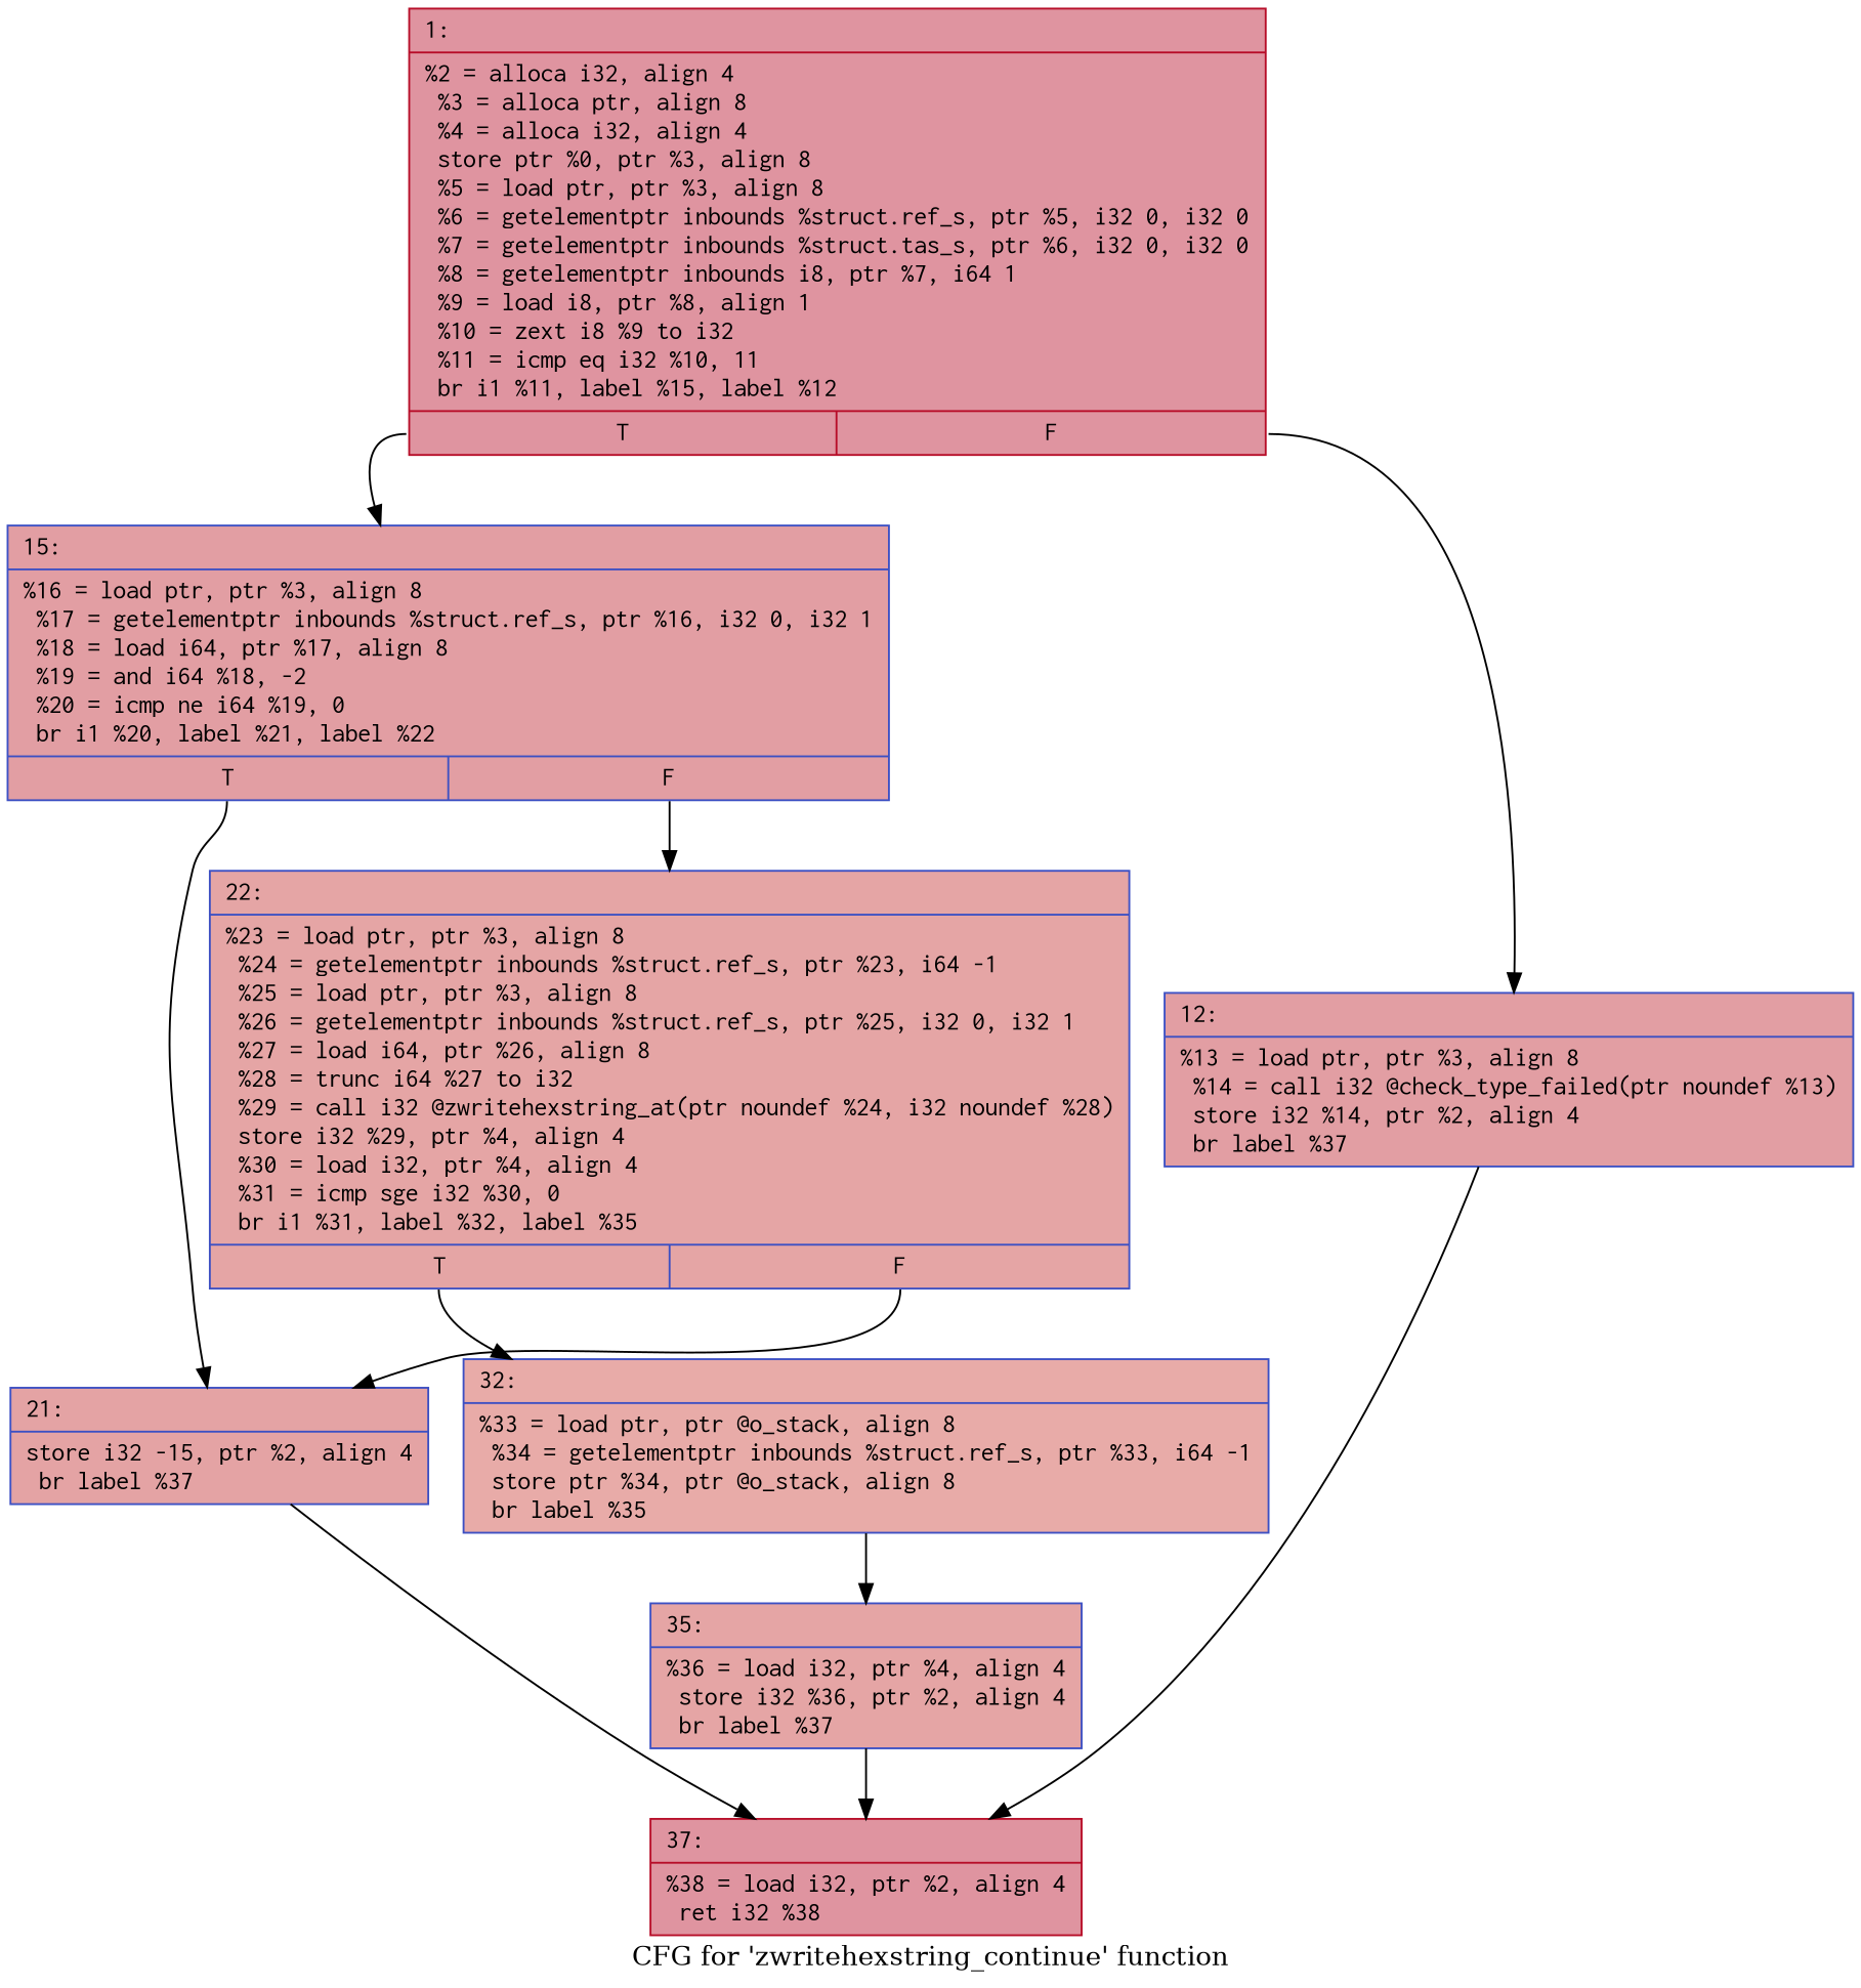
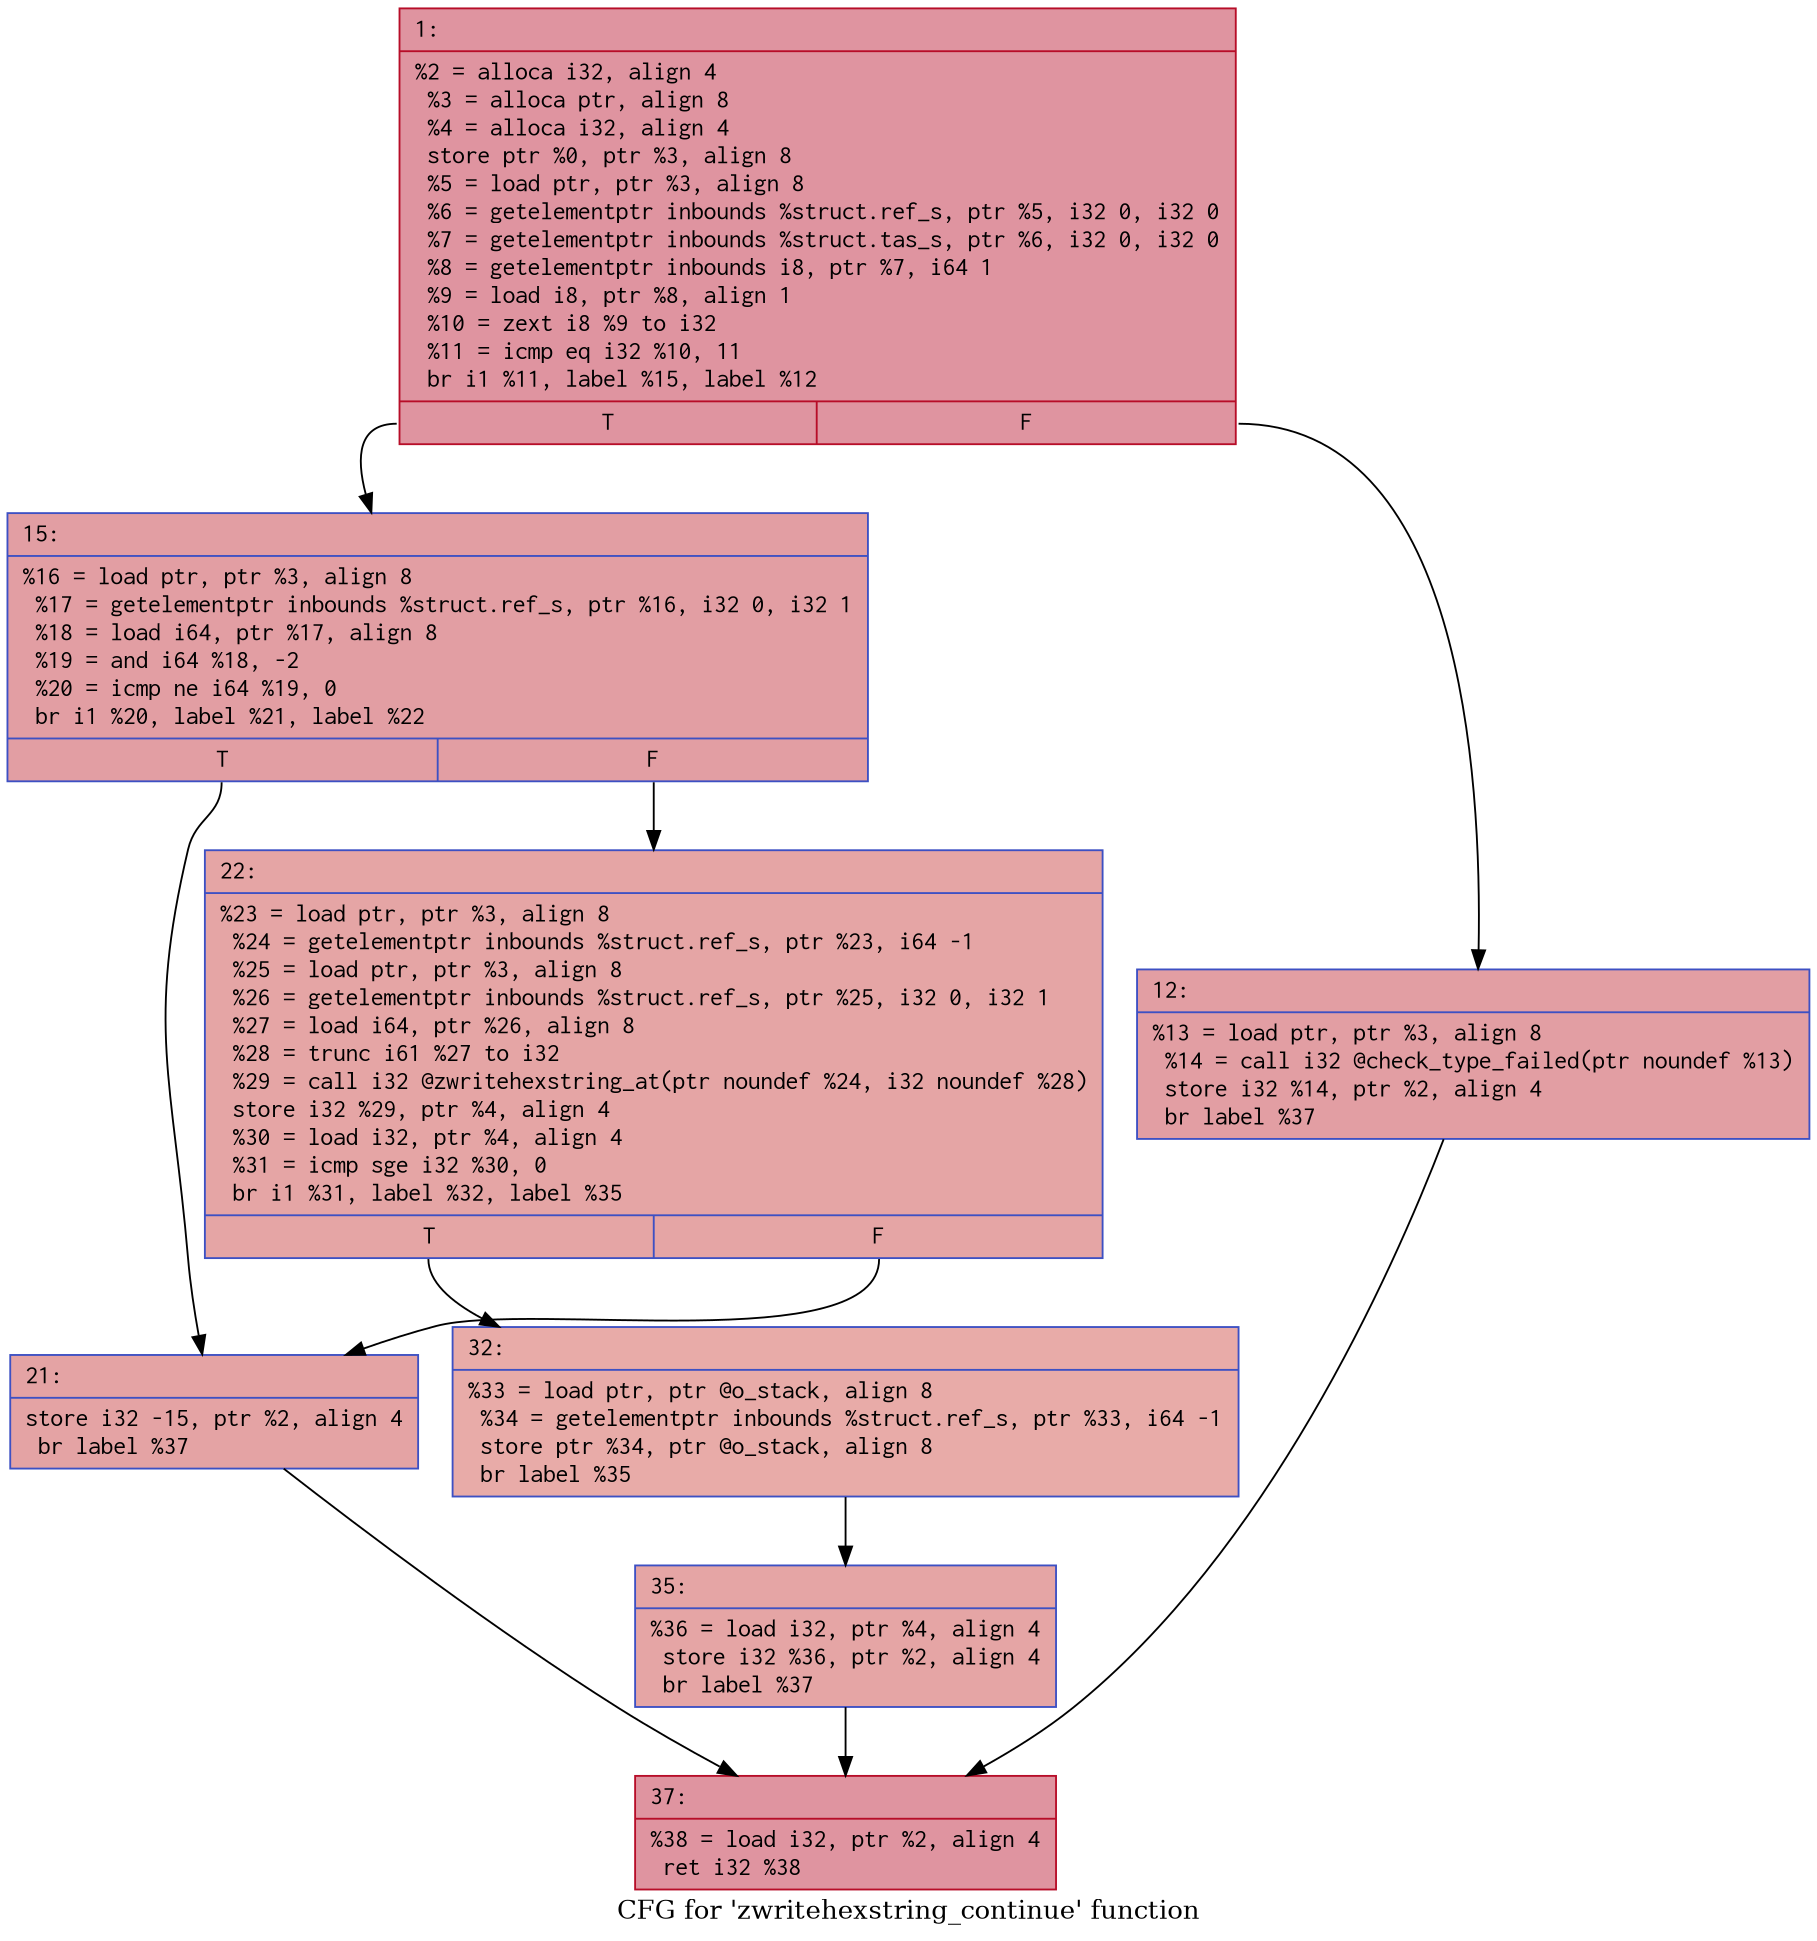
  digraph {
    label="CFG for 'zwritehexstring_continue' function"
    node [color="#3d50c3ff" fillcolor="#b70d2870" fontname=Courier shape=record style=filled]
    n1 [color="#b70d28ff" label="{1:\l|  %2 = alloca i32, align 4\l  %3 = alloca ptr, align 8\l  %4 = alloca i32, align 4\l  store ptr %0, ptr %3, align 8\l  %5 = load ptr, ptr %3, align 8\l  %6 = getelementptr inbounds %struct.ref_s, ptr %5, i32 0, i32 0\l  %7 = getelementptr inbounds %struct.tas_s, ptr %6, i32 0, i32 0\l  %8 = getelementptr inbounds i8, ptr %7, i64 1\l  %9 = load i8, ptr %8, align 1\l  %10 = zext i8 %9 to i32\l  %11 = icmp eq i32 %10, 11\l  br i1 %11, label %15, label %12\l|{<s0>T|<s1>F}}"]
    n2 [fillcolor="#be242e70" label="{15:\l|  %16 = load ptr, ptr %3, align 8\l  %17 = getelementptr inbounds %struct.ref_s, ptr %16, i32 0, i32 1\l  %18 = load i64, ptr %17, align 8\l  %19 = and i64 %18, -2\l  %20 = icmp ne i64 %19, 0\l  br i1 %20, label %21, label %22\l|{<s0>T|<s1>F}}"]
    n3 [fillcolor="#be242e70" label="{12:\l|  %13 = load ptr, ptr %3, align 8\l  %14 = call i32 @check_type_failed(ptr noundef %13)\l  store i32 %14, ptr %2, align 4\l  br label %37\l}"]
    n4 [fillcolor="#c32e3170" label="{21:\l|  store i32 -15, ptr %2, align 4\l  br label %37\l}"]
-   n5 [fillcolor="#c5333470" label="{22:\l|  %23 = load ptr, ptr %3, align 8\l  %24 = getelementptr inbounds %struct.ref_s, ptr %23, i64 -1\l  %25 = load ptr, ptr %3, align 8\l  %26 = getelementptr inbounds %struct.ref_s, ptr %25, i32 0, i32 1\l  %27 = load i64, ptr %26, align 8\l  %28 = trunc i64 %27 to i32\l  %29 = call i32 @zwritehexstring_at(ptr noundef %24, i32 noundef %28)\l  store i32 %29, ptr %4, align 4\l  %30 = load i32, ptr %4, align 4\l  %31 = icmp sge i32 %30, 0\l  br i1 %31, label %32, label %35\l|{<s0>T|<s1>F}}"]
+   n5 [fillcolor="#c5333470" label="{22:\l|  %23 = load ptr, ptr %3, align 8\l  %24 = getelementptr inbounds %struct.ref_s, ptr %23, i64 -1\l  %25 = load ptr, ptr %3, align 8\l  %26 = getelementptr inbounds %struct.ref_s, ptr %25, i32 0, i32 1\l  %27 = load i64, ptr %26, align 8\l  %28 = trunc i61 %27 to i32\l  %29 = call i32 @zwritehexstring_at(ptr noundef %24, i32 noundef %28)\l  store i32 %29, ptr %4, align 4\l  %30 = load i32, ptr %4, align 4\l  %31 = icmp sge i32 %30, 0\l  br i1 %31, label %32, label %35\l|{<s0>T|<s1>F}}"]
    n6 [color="#b70d28ff" label="{37:\l|  %38 = load i32, ptr %2, align 4\l  ret i32 %38\l}"]
    n7 [fillcolor="#cc403a70" label="{32:\l|  %33 = load ptr, ptr @o_stack, align 8\l  %34 = getelementptr inbounds %struct.ref_s, ptr %33, i64 -1\l  store ptr %34, ptr @o_stack, align 8\l  br label %35\l}"]
    n8 [fillcolor="#c5333470" label="{35:\l|  %36 = load i32, ptr %4, align 4\l  store i32 %36, ptr %2, align 4\l  br label %37\l}"]
    n1 -> n2 [tailport=s0]
    n1 -> n3 [tailport=s1]
    n2 -> n4 [tailport=s0]
    n2 -> n5 [tailport=s1]
    n3 -> n6
    n4 -> n6
    n5 -> n4 [tailport=s1]
    n5 -> n7 [tailport=s0]
    n7 -> n8
    n8 -> n6
  }
